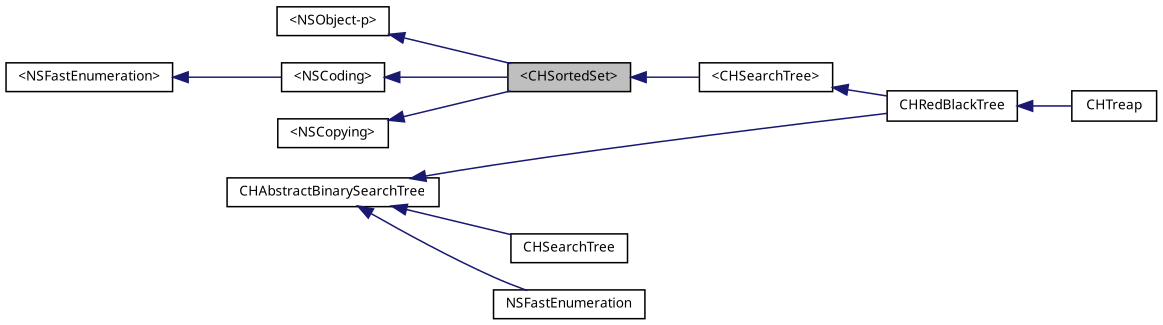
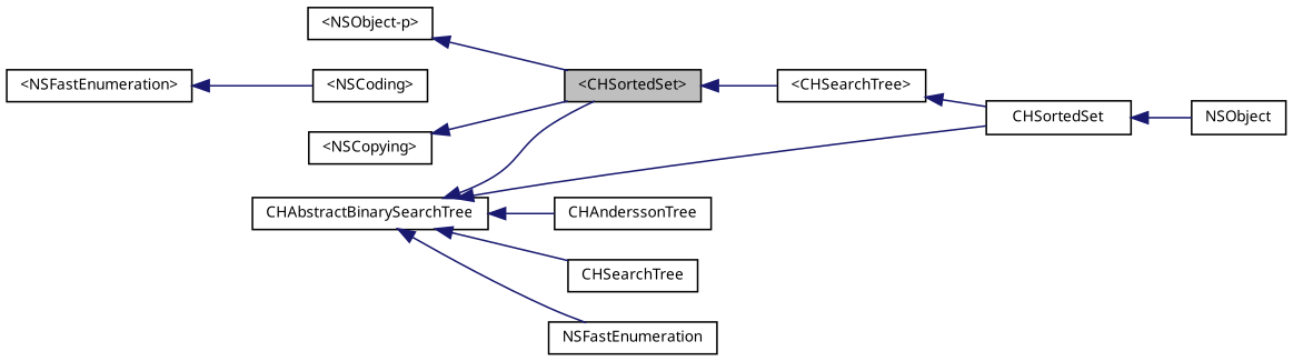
  digraph {
    rankdir=LR
    node [color=black fontname=LucidaGrande fontsize=9 shape=record]
    edge [color=midnightblue dir=back fontname=LucidaGrande fontsize=9 labelfontname=LucidaGrande labelfontsize=9 style=solid]
    n1 [fillcolor=grey75 fontcolor=black height=0.2 label="\<CHSortedSet\>" style=filled width=0.4]
    n2 [height=0.2 label="\<CHSearchTree\>" width=0.4]
-   n3 [height=0.2 label=CHRedBlackTree width=0.4]
+   n3 [height=0.2 label=CHSortedSet width=0.4]
    n4 [height=0.2 label="\<NSObject-p\>" width=0.4]
    n5 [height=0.2 label="\<NSCoding\>" width=0.4]
    n6 [height=0.2 label="\<NSCopying\>" width=0.4]
    n7 [height=0.2 label="\<NSFastEnumeration\>" width=0.4]
    n8 [height=0.2 label=CHAbstractBinarySearchTree width=0.4]
+   n9 [height=0.2 label=CHAnderssonTree width=0.4]
    n10 [height=0.2 label=CHSearchTree width=0.4]
    n11 [height=0.2 label=NSFastEnumeration width=0.4]
-   n12 [height=0.2 label=CHTreap width=0.4]
+   n12 [height=0.2 label=NSObject width=0.4]
    n1 -> n2
    n2 -> n3
    n3 -> n12
    n4 -> n1
-   n5 -> n1
+   n8 -> n1
    n6 -> n1
    n7 -> n5
    n8 -> n3
+   n8 -> n9
    n8 -> n10
    n8 -> n11
  }
